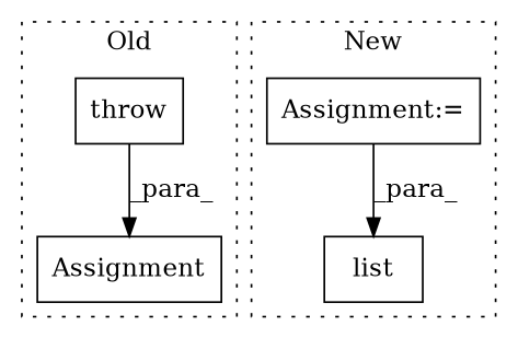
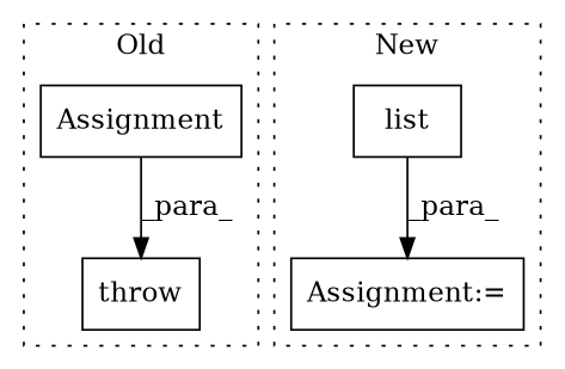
  digraph {
    fontname="DejaVu Serif"
    node [a=32 fontname="DejaVu Serif" shape=box]
    edge [fontname="DejaVu Serif"]
    n1 [l="10,1" label=Assignment s="4158,4180"]
    n2 [a=53 l=6 label=throw s=4152]
    n3 [l="5,1" label=list s="3411,3423"]
    n4 [a=7 l=1 label="Assignment:=" s=3466]
    subgraph cluster_1 {
      label=Old
      style=dotted
      n1
      n2
    }
    subgraph cluster_2 {
      label=New
      style=dotted
      n3
      n4
    }
-   n2 -> n1 [label=_para_]
-   n4 -> n3 [label=_para_]
+   n1 -> n2 [label=_para_]
+   n3 -> n4 [label=_para_]
  }
